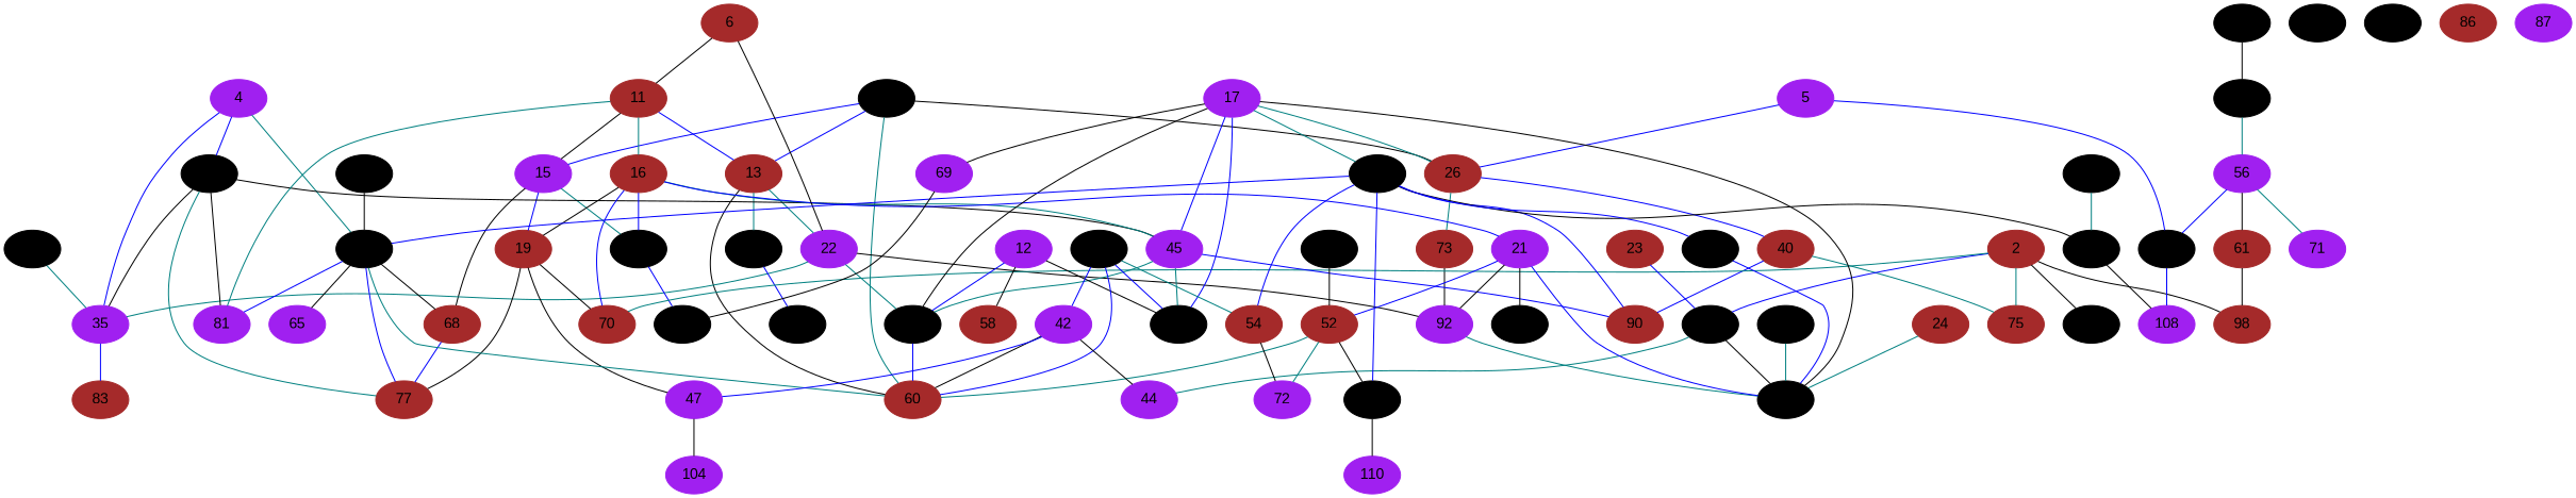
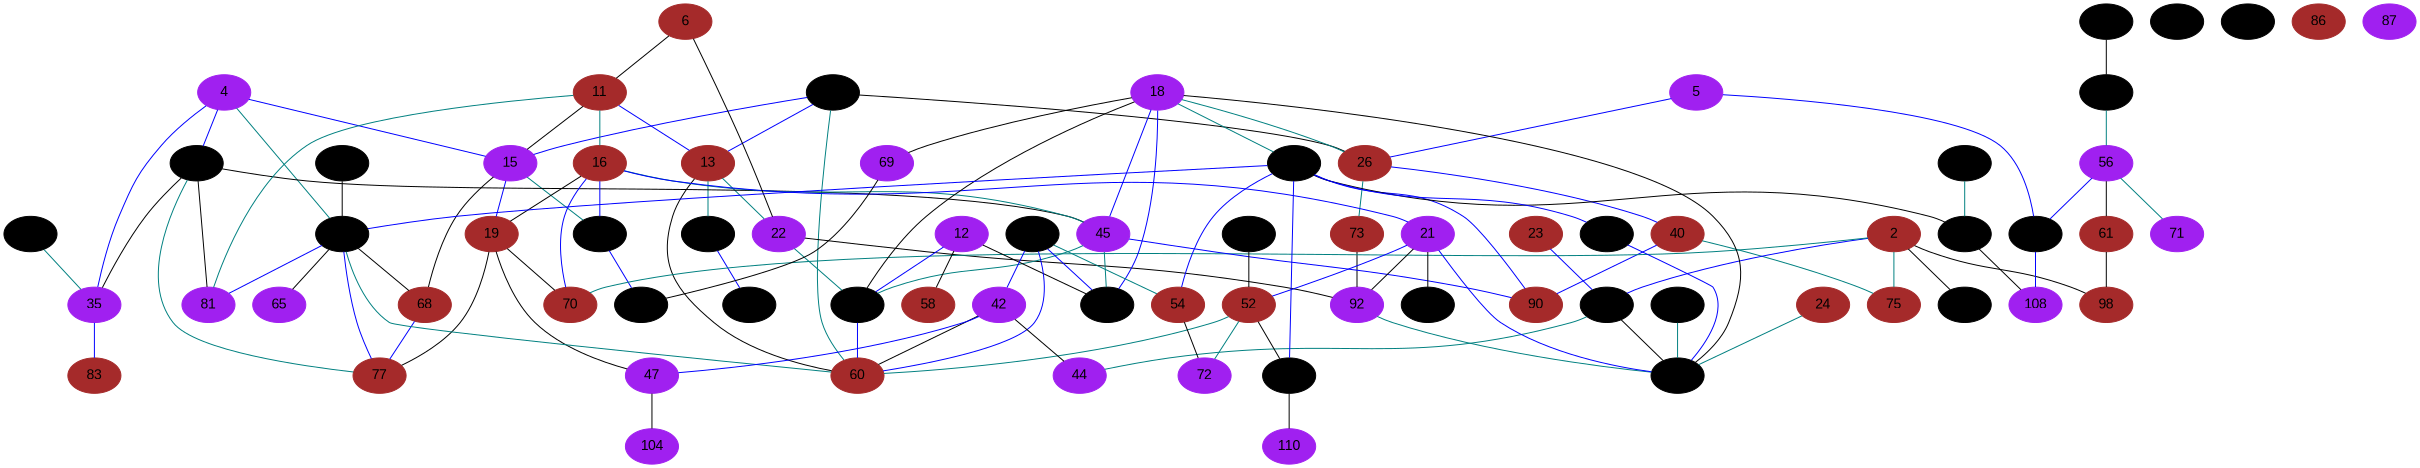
  graph {
    fontname="Liberation Sans"
    node [color=black fontname="Liberation Sans" style=filled]
    edge [color=blue fontname="Liberation Sans"]
    1 [super="+49"]
    13 [color=brown super="+39"]
    15 [color=purple super="+17"]
    26 [color=brown super="+48"]
    60 [color=brown super="+62"]
    22 [color=purple super="+78+37"]
    14 [super="+76"]
    19 [color=brown super="+102"]
    51
    68 [color=brown]
    40 [color=brown]
    73 [color=brown]
    2 [color=brown super="+12"]
    38
    70 [color=brown]
    75 [color=brown]
    82
    98 [color=brown]
    99
    44 [color=purple]
    34 [super="+43"]
    77 [color=brown super="+84"]
    81 [color=purple]
    65 [color=purple]
    3
    4 [color=purple super="+32"]
    7 [super="+8"]
    35 [color=purple super="+100+53"]
    45 [color=purple super="+109"]
    83 [color=brown]
    5 [color=purple]
    67
    108 [color=purple]
    71 [color=purple]
    11 [color=brown super="+107"]
    16 [color=brown super="+79"]
    6 [color=brown]
    46
    92 [color=purple super="+103"]
    64
    90 [color=brown]
    9 [super="+25"]
    55
    56 [color=purple]
    n45 [color=purple label=12 super="+33"]
    58 [color=brown]
    21 [color=purple]
    57
    47 [color=purple]
    85
    52 [color=brown super="+106"]
    96
-   18 [color=purple super="+66+36" label=17]
+   18 [color=purple super="+66+36"]
    29 [super="+59+50"]
    69 [color=purple]
    54 [color=brown]
    80
    89
    93
    104 [color=purple]
    20
    72 [color=purple]
    23 [color=brown]
    24 [color=brown]
    27
    28
    110 [color=purple]
    30 [super="+94"]
    42 [color=purple]
    41
    61 [color=brown]
    74
    86 [color=brown]
    87 [color=purple]
    97
    1 -- 13
    1 -- 15
    1 -- 26 [color=black weight=2]
    1 -- 60 [color=teal]
    13 -- 60 [color=black]
    13 -- 22 [color=teal]
    13 -- 14 [color=teal]
    15 -- 19
    15 -- 51 [color=teal]
    15 -- 68 [color=black]
    26 -- 40
    26 -- 73 [color=teal]
-   22 -- 35 [color=teal]
    22 -- 46 [color=teal]
    22 -- 92 [color=black]
    14 -- 57
    19 -- 70 [color=black]
    19 -- 77 [color=black]
    19 -- 47 [color=black]
    51 -- 85
    68 -- 77
    40 -- 75 [color=teal]
    40 -- 90
    73 -- 92 [color=black]
    2 -- 38
    2 -- 70 [color=teal]
    2 -- 75 [color=teal]
    2 -- 82 [color=black]
    2 -- 98 [color=black]
    38 -- 99 [color=black]
    38 -- 44 [color=teal]
    34 -- 60 [color=teal]
    34 -- 68 [color=black]
    34 -- 77
    34 -- 81
    34 -- 65 [color=black]
    3 -- 34 [color=black]
+   4 -- 15
    4 -- 34 [color=teal]
    4 -- 7
    4 -- 35
    7 -- 77 [color=teal]
    7 -- 81 [color=black]
    7 -- 35 [color=black]
    7 -- 45 [color=black]
    35 -- 83
    45 -- 46 [color=teal]
    45 -- 64 [color=teal]
    45 -- 90
    5 -- 26
    5 -- 67
    67 -- 108
    11 -- 13
    11 -- 15 [color=black]
    11 -- 81 [color=teal]
    11 -- 16 [color=teal]
    16 -- 19 [color=black]
    16 -- 51
    16 -- 70
    16 -- 45 [color=teal]
    16 -- 21
    6 -- 22 [color=black]
    6 -- 11 [color=black]
    46 -- 60
    92 -- 99 [color=teal]
    9 -- 55 [color=black]
    55 -- 56 [color=teal]
    56 -- 67
    56 -- 71 [color=teal]
    56 -- 61 [color=black]
    n45 -- 46
    n45 -- 64 [color=black]
    n45 -- 58 [color=black]
    21 -- 99
    21 -- 92 [color=black]
    21 -- 52
    21 -- 96 [color=black]
    47 -- 104 [color=black]
    52 -- 60 [color=teal]
    52 -- 89 [color=black]
    52 -- 72 [color=teal]
    18 -- 26 [color=teal]
    18 -- 99 [color=black]
    18 -- 45
    18 -- 46 [color=black]
    18 -- 64
    18 -- 29 [color=teal]
    18 -- 69 [color=black]
    29 -- 34
    29 -- 90
    29 -- 54
    29 -- 80 [color=black]
    29 -- 89
    29 -- 93 [weight=2]
    69 -- 85 [color=black]
    54 -- 72 [color=black]
    80 -- 108 [color=black]
    89 -- 110 [color=black]
    93 -- 99
    20 -- 35 [color=teal]
    23 -- 38
    24 -- 99 [color=teal]
    30 -- 60
    30 -- 64
    30 -- 54 [color=teal]
    30 -- 42
    42 -- 60 [color=black]
    42 -- 44 [color=black]
    42 -- 47
    41 -- 52 [color=black]
    61 -- 98 [color=black]
    74 -- 80 [color=teal]
    97 -- 99 [color=teal]
  }
